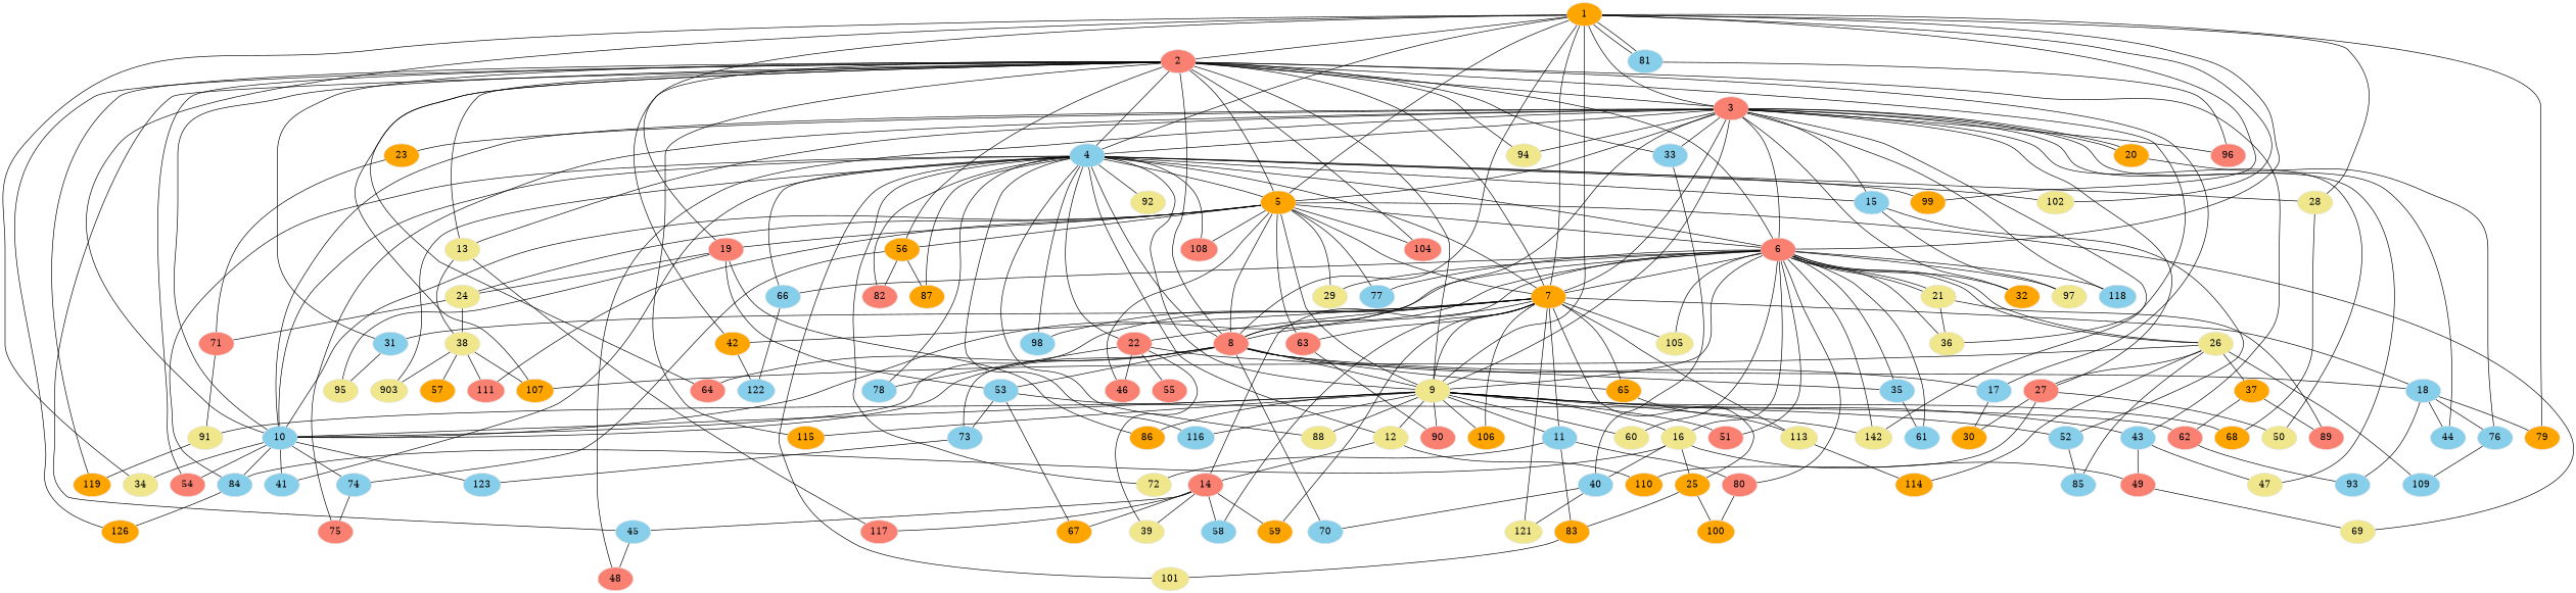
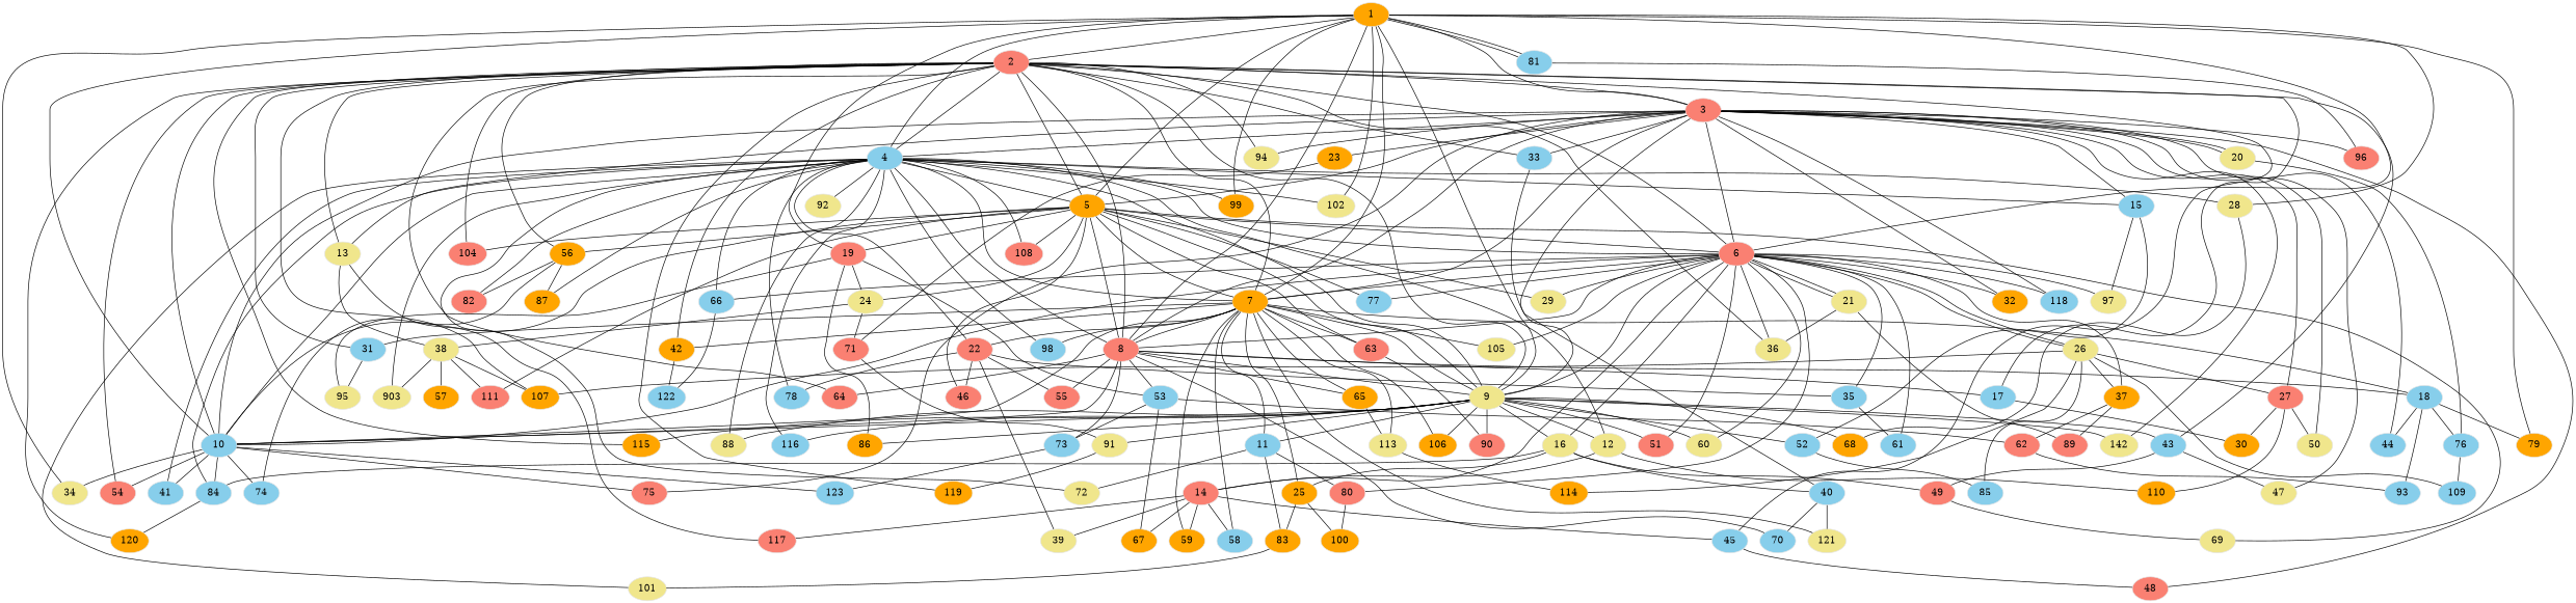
  graph {
    node [color=gray90 fillcolor=skyblue style=filled]
    1 [fillcolor=orange]
    2 [fillcolor=salmon]
    3 [fillcolor=salmon]
    4
    5 [fillcolor=orange]
    6 [fillcolor=salmon]
    7 [fillcolor=orange]
    8 [fillcolor=salmon]
    9 [fillcolor=khaki]
    10
    19 [fillcolor=salmon]
    28 [fillcolor=khaki]
    34 [fillcolor=khaki]
    79 [fillcolor=orange]
    81
    99 [fillcolor=orange]
    102 [fillcolor=khaki]
    13 [fillcolor=khaki]
    17
    31
    33
    36 [fillcolor=khaki]
    42 [fillcolor=orange]
    43
    45
    54 [fillcolor=salmon]
    56 [fillcolor=orange]
    64 [fillcolor=salmon]
    94 [fillcolor=khaki]
    104 [fillcolor=salmon]
    115 [fillcolor=orange]
    119 [fillcolor=orange]
-   120 [fillcolor=orange label=126]
+   120 [fillcolor=orange]
    107 [fillcolor=orange]
    15
-   20 [fillcolor=orange]
+   20 [fillcolor=khaki]
    23 [fillcolor=orange]
    27 [fillcolor=salmon]
    32 [fillcolor=orange]
    44
    47 [fillcolor=khaki]
    48 [fillcolor=salmon]
    50 [fillcolor=khaki]
    75 [fillcolor=salmon]
    96 [fillcolor=salmon]
    n46 [fillcolor=khaki label=142]
    118
    12 [fillcolor=khaki]
    22 [fillcolor=salmon]
    41
    66
    72 [fillcolor=khaki]
    78
    82 [fillcolor=salmon]
    84
    87 [fillcolor=orange]
    88 [fillcolor=khaki]
    92 [fillcolor=khaki]
    98
    101 [fillcolor=khaki]
    n61 [fillcolor=khaki label=903]
    108 [fillcolor=salmon]
    116
    24 [fillcolor=khaki]
    29 [fillcolor=khaki]
    46 [fillcolor=salmon]
    63 [fillcolor=salmon]
    69 [fillcolor=khaki]
    77
    111 [fillcolor=salmon]
    14 [fillcolor=salmon]
    16 [fillcolor=khaki]
    21 [fillcolor=khaki]
    26 [fillcolor=khaki]
    35
    37 [fillcolor=orange]
    51 [fillcolor=salmon]
    60 [fillcolor=khaki]
    61
    80 [fillcolor=salmon]
    97 [fillcolor=khaki]
    105 [fillcolor=khaki]
    11
    18
    25 [fillcolor=orange]
    58
    59 [fillcolor=orange]
    65 [fillcolor=orange]
    106 [fillcolor=orange]
    113 [fillcolor=khaki]
    121 [fillcolor=khaki]
    53
    55 [fillcolor=salmon]
    70
    73
    52
    68 [fillcolor=orange]
    86 [fillcolor=orange]
    90 [fillcolor=salmon]
    91 [fillcolor=khaki]
    74
    123
    95 [fillcolor=khaki]
    38 [fillcolor=khaki]
    117 [fillcolor=salmon]
    30 [fillcolor=orange]
    40
    122
    49 [fillcolor=salmon]
    57 [fillcolor=orange]
    76
    71 [fillcolor=salmon]
    110 [fillcolor=orange]
    39 [fillcolor=khaki]
    67 [fillcolor=orange]
    89 [fillcolor=salmon]
    85
    109
    114 [fillcolor=orange]
    62 [fillcolor=salmon]
    100 [fillcolor=orange]
    83 [fillcolor=orange]
    93
    1 -- 2
    1 -- 3
    1 -- 4
    1 -- 5
    1 -- 6
    1 -- 7
    1 -- 8
    1 -- 9
    1 -- 10
    1 -- 19
    1 -- 28
    1 -- 34
    1 -- 79
    1 -- 81
    1 -- 81
    1 -- 99
    1 -- 102
    2 -- 3
    2 -- 4
    2 -- 5
    2 -- 6
    2 -- 7
    2 -- 8
    2 -- 9
    2 -- 10
    2 -- 13
    2 -- 17
    2 -- 31
    2 -- 33
    2 -- 36
    2 -- 42
    2 -- 43
    2 -- 45
    2 -- 54
    2 -- 56
    2 -- 64
    2 -- 94
    2 -- 104
    2 -- 115
    2 -- 119
    2 -- 120
    2 -- 107
    3 -- 4
    3 -- 5
    3 -- 6
    3 -- 7
    3 -- 8
    3 -- 9
    3 -- 10
    3 -- 13
    3 -- 33
    3 -- 94
    3 -- 15
    3 -- 20
    3 -- 20
    3 -- 23
    3 -- 27
    3 -- 32
    3 -- 44
    3 -- 47
    3 -- 48
    3 -- 50
    3 -- 75
    3 -- 96
    3 -- n46
    3 -- 118
    4 -- 5
    4 -- 6
    4 -- 7
    4 -- 8
    4 -- 9
    4 -- 10
    4 -- 28
    4 -- 99
    4 -- 102
    4 -- 15
    4 -- 12
    4 -- 22
    4 -- 41
    4 -- 66
    4 -- 72
    4 -- 78
    4 -- 82
    4 -- 84
    4 -- 87
    4 -- 88
    4 -- 92
    4 -- 98
    4 -- 101
    4 -- n61
    4 -- 108
    4 -- 116
    5 -- 6
    5 -- 7
    5 -- 8
    5 -- 9
    5 -- 10
    5 -- 19
    5 -- 56
    5 -- 104
    5 -- 108
    5 -- 24
    5 -- 29
    5 -- 46
    5 -- 63
    5 -- 69
    5 -- 77
    5 -- 111
    6 -- 7
    6 -- 8
    6 -- 9
    6 -- 10
    6 -- 36
    6 -- 32
    6 -- 118
    6 -- 66
    6 -- 29
    6 -- 77
    6 -- 14
    6 -- 16
    6 -- 21
    6 -- 21
    6 -- 26
    6 -- 26
    6 -- 35
-   6 -- n46
+   6 -- 37
    6 -- 51
    6 -- 60
    6 -- 61
    6 -- 80
    6 -- 97
    6 -- 105
    7 -- 8
    7 -- 9
    7 -- 10
    7 -- 31
    7 -- 42
    7 -- 22
    7 -- 98
    7 -- 63
    7 -- 105
    7 -- 11
    7 -- 18
    7 -- 25
    7 -- 58
    7 -- 59
    7 -- 65
    7 -- 106
    7 -- 113
    7 -- 121
    8 -- 9
    8 -- 10
    8 -- 17
    8 -- 64
    8 -- 18
    8 -- 65
    8 -- 53
+   8 -- 55
    8 -- 70
    8 -- 73
    9 -- 10
    9 -- 43
    9 -- 115
    9 -- n46
    9 -- 12
    9 -- 88
    9 -- 116
    9 -- 16
    9 -- 51
    9 -- 60
    9 -- 11
    9 -- 106
    9 -- 52
    9 -- 68
    9 -- 86
    9 -- 90
    9 -- 91
    10 -- 34
    10 -- 54
-   74 -- 75
+   10 -- 75
    10 -- 41
    10 -- 84
    10 -- 74
    10 -- 123
    19 -- 24
    19 -- 53
    19 -- 86
    19 -- 95
    28 -- 68
    81 -- 96
    13 -- 38
    13 -- 117
    17 -- 30
    31 -- 95
    33 -- 40
    42 -- 122
    43 -- 47
    43 -- 49
    45 -- 48
    56 -- 82
    56 -- 87
    56 -- 74
    15 -- 97
    15 -- 52
    20 -- 76
    23 -- 71
    27 -- 50
    27 -- 30
    27 -- 110
    12 -- 14
    12 -- 110
    22 -- 78
    22 -- 46
    22 -- 35
    22 -- 55
    22 -- 39
    66 -- 122
    84 -- 120
    24 -- 38
    24 -- 71
    63 -- 90
    14 -- 45
    14 -- 58
    14 -- 59
    14 -- 117
    14 -- 39
    14 -- 67
    16 -- 84
    16 -- 25
    16 -- 40
    16 -- 49
    21 -- 36
    21 -- 89
    26 -- 107
    26 -- 27
    26 -- 37
    26 -- 85
    26 -- 109
    26 -- 114
    35 -- 61
    37 -- 89
    37 -- 62
    80 -- 100
    11 -- 72
    11 -- 80
    11 -- 83
    18 -- 79
    18 -- 44
    18 -- 76
    18 -- 93
    25 -- 100
    25 -- 83
    65 -- 113
    113 -- 114
    53 -- 73
    53 -- 67
    53 -- 62
    73 -- 123
    52 -- 85
    91 -- 119
    38 -- 107
    38 -- n61
    38 -- 111
    38 -- 57
    40 -- 121
    40 -- 70
    49 -- 69
    76 -- 109
    71 -- 91
    62 -- 93
    83 -- 101
  }
